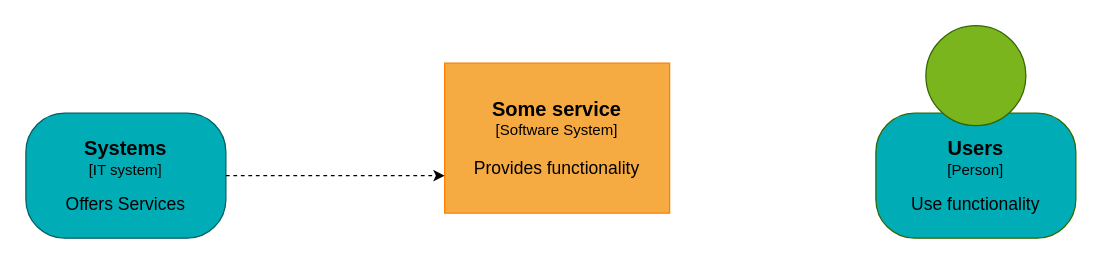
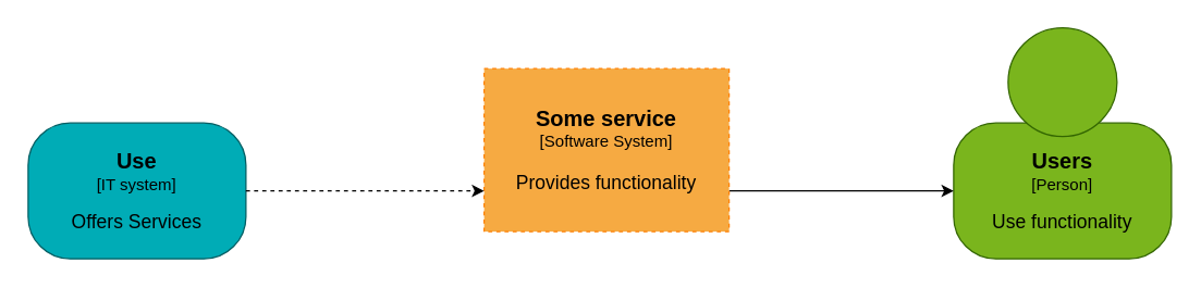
  <mxCell id="0" />
  <mxCell id="1" parent="0" />
  <mxCell id="2" value="" style="group;resizable=0;" parent="1" vertex="1" connectable="0"><mxGeometry x="700" y="20" width="160" height="170" as="geometry" /></mxCell>
- <mxCell id="3" value="&lt;div style=&quot;white-space: normal&quot;&gt;&lt;b&gt;&lt;font style=&quot;font-size: 16px&quot;&gt;Users&lt;/font&gt;&lt;/b&gt;&lt;/div&gt;&lt;div style=&quot;white-space: normal&quot;&gt;&lt;font style=&quot;font-size: 12px&quot;&gt;[Person]&lt;/font&gt;&lt;/div&gt;&lt;div style=&quot;white-space: normal ; font-size: 8px&quot;&gt;&lt;span style=&quot;font-size: x-small&quot;&gt;&lt;br&gt;&lt;/span&gt;&lt;/div&gt;&lt;div style=&quot;white-space: normal&quot;&gt;&lt;font style=&quot;font-size: 14px&quot;&gt;Use functionality&lt;/font&gt;&lt;/div&gt;" style="rounded=1;whiteSpace=wrap;html=1;strokeColor=#336600;fillColor=#00acb6;fontColor=#000000;arcSize=31;" parent="2" vertex="1"><mxGeometry y="70" width="160" height="100" as="geometry" /></mxCell>
+ <mxCell id="3" value="&lt;div style=&quot;white-space: normal&quot;&gt;&lt;b&gt;&lt;font style=&quot;font-size: 16px&quot;&gt;Users&lt;/font&gt;&lt;/b&gt;&lt;/div&gt;&lt;div style=&quot;white-space: normal&quot;&gt;&lt;font style=&quot;font-size: 12px&quot;&gt;[Person]&lt;/font&gt;&lt;/div&gt;&lt;div style=&quot;white-space: normal ; font-size: 8px&quot;&gt;&lt;span style=&quot;font-size: x-small&quot;&gt;&lt;br&gt;&lt;/span&gt;&lt;/div&gt;&lt;div style=&quot;white-space: normal&quot;&gt;&lt;font style=&quot;font-size: 14px&quot;&gt;Use functionality&lt;/font&gt;&lt;/div&gt;" style="rounded=1;whiteSpace=wrap;html=1;strokeColor=#336600;fillColor=#7AB51D;fontColor=#000000;arcSize=31;" parent="2" vertex="1"><mxGeometry y="70" width="160" height="100" as="geometry" /></mxCell>
  <mxCell id="4" value="" style="ellipse;whiteSpace=wrap;html=1;aspect=fixed;strokeColor=#336600;fillColor=#7AB51D;fontColor=#000000;" parent="2" vertex="1"><mxGeometry x="40" width="80" height="80" as="geometry" /></mxCell>
  <mxCell id="5" value="" style="group;resizable=0;fillColor=none;" parent="1" vertex="1" connectable="0"><mxGeometry x="20" y="20" width="160" height="170" as="geometry" /></mxCell>
- <mxCell id="6" value="&lt;div style=&quot;white-space: normal&quot;&gt;&lt;b&gt;&lt;font style=&quot;font-size: 16px&quot;&gt;Systems&lt;/font&gt;&lt;/b&gt;&lt;/div&gt;&lt;div style=&quot;white-space: normal&quot;&gt;&lt;font style=&quot;font-size: 12px&quot;&gt;[IT system]&lt;/font&gt;&lt;/div&gt;&lt;div style=&quot;white-space: normal ; font-size: 8px&quot;&gt;&lt;span style=&quot;font-size: x-small&quot;&gt;&lt;br&gt;&lt;/span&gt;&lt;/div&gt;&lt;div style=&quot;white-space: normal&quot;&gt;&lt;font style=&quot;font-size: 14px&quot;&gt;Offers Services&lt;/font&gt;&lt;/div&gt;" style="rounded=1;whiteSpace=wrap;html=1;strokeColor=#005E63;fillColor=#00ACB6;fontColor=#000000;arcSize=31;" parent="5" vertex="1"><mxGeometry y="70" width="160" height="100" as="geometry" /></mxCell>
- <mxCell id="8" value="&lt;div&gt;&lt;b&gt;&lt;font style=&quot;font-size: 16px&quot;&gt;Some service&lt;/font&gt;&lt;/b&gt;&lt;/div&gt;&lt;div&gt;&lt;font style=&quot;font-size: 12px&quot;&gt;[Software System]&lt;/font&gt;&lt;/div&gt;&lt;div&gt;&lt;span style=&quot;font-size: 8px&quot;&gt;&lt;br&gt;&lt;/span&gt;&lt;/div&gt;&lt;div&gt;&lt;font&gt;&lt;font style=&quot;font-size: 14px&quot;&gt;Provides functionality&lt;/font&gt;&lt;/font&gt;&lt;/div&gt;" style="rounded=0;whiteSpace=wrap;html=1;fillColor=#F6AA42;fontColor=#000000;strokeColor=#FF8000;resizable=0;" parent="1" vertex="1"><mxGeometry x="355" y="50" width="180" height="120" as="geometry" /></mxCell>
+ <mxCell id="6" value="&lt;div style=&quot;white-space: normal&quot;&gt;&lt;b&gt;&lt;font style=&quot;font-size: 16px&quot;&gt;Use&lt;/font&gt;&lt;/b&gt;&lt;/div&gt;&lt;div style=&quot;white-space: normal&quot;&gt;&lt;font style=&quot;font-size: 12px&quot;&gt;[IT system]&lt;/font&gt;&lt;/div&gt;&lt;div style=&quot;white-space: normal ; font-size: 8px&quot;&gt;&lt;span style=&quot;font-size: x-small&quot;&gt;&lt;br&gt;&lt;/span&gt;&lt;/div&gt;&lt;div style=&quot;white-space: normal&quot;&gt;&lt;font style=&quot;font-size: 14px&quot;&gt;Offers Services&lt;/font&gt;&lt;/div&gt;" style="rounded=1;whiteSpace=wrap;html=1;strokeColor=#005E63;fillColor=#00ACB6;fontColor=#000000;arcSize=31;" parent="5" vertex="1"><mxGeometry y="70" width="160" height="100" as="geometry" /></mxCell>
+ <mxCell id="7" style="edgeStyle=orthogonalEdgeStyle;rounded=0;orthogonalLoop=1;jettySize=auto;html=1;exitX=1;exitY=0.75;exitDx=0;exitDy=0;" parent="1" source="8" target="3" edge="1"><mxGeometry relative="1" as="geometry" /></mxCell>
+ <mxCell id="8" value="&lt;div&gt;&lt;b&gt;&lt;font style=&quot;font-size: 16px&quot;&gt;Some service&lt;/font&gt;&lt;/b&gt;&lt;/div&gt;&lt;div&gt;&lt;font style=&quot;font-size: 12px&quot;&gt;[Software System]&lt;/font&gt;&lt;/div&gt;&lt;div&gt;&lt;span style=&quot;font-size: 8px&quot;&gt;&lt;br&gt;&lt;/span&gt;&lt;/div&gt;&lt;div&gt;&lt;font&gt;&lt;font style=&quot;font-size: 14px&quot;&gt;Provides functionality&lt;/font&gt;&lt;/font&gt;&lt;/div&gt;" style="rounded=0;whiteSpace=wrap;html=1;fillColor=#F6AA42;fontColor=#000000;strokeColor=#FF8000;resizable=0;dashed=1;" parent="1" vertex="1"><mxGeometry x="355" y="50" width="180" height="120" as="geometry" /></mxCell>
  <mxCell id="9" style="edgeStyle=orthogonalEdgeStyle;rounded=0;orthogonalLoop=1;jettySize=auto;html=1;entryX=0;entryY=0.75;entryDx=0;entryDy=0;dashed=1;" parent="1" source="6" target="8" edge="1"><mxGeometry relative="1" as="geometry" /></mxCell>
